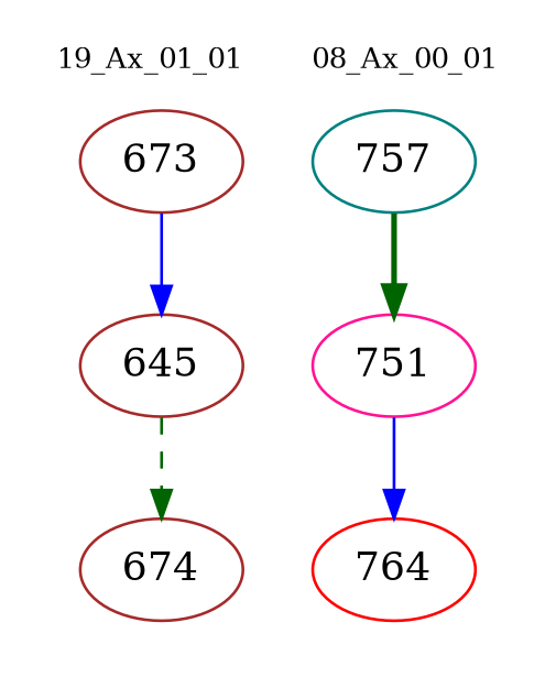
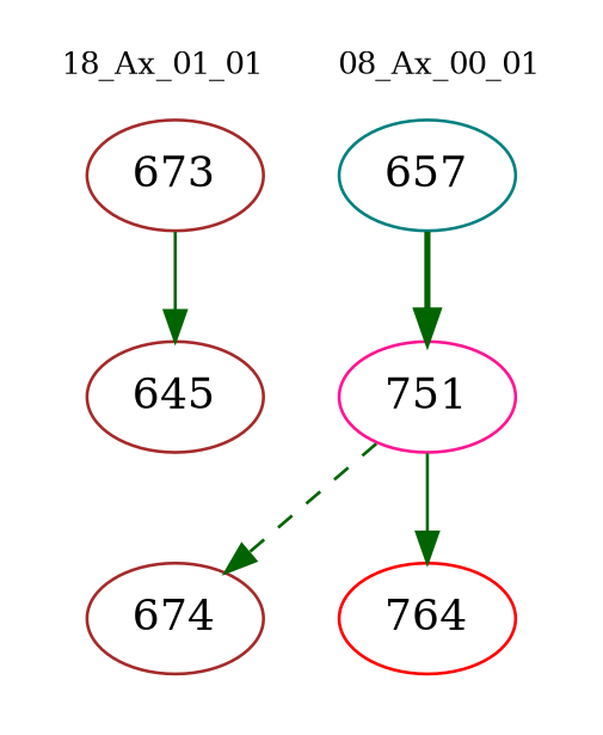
  digraph {
    node [color=brown]
    edge [color=blue style=solid]
    n1 [label=673]
    n2 [label=645]
    n3 [label=674]
-   n4 [color=teal label=757]
+   n4 [color=teal label=657]
    n5 [color=deeppink label=751]
    n6 [color=red label=764]
    subgraph cluster_1 {
      color=white
      fontsize=10
-     label="19_Ax_01_01"
+     label="18_Ax_01_01"
      n1
      n2
      n3
    }
    subgraph cluster_2 {
      color=white
      fontsize=10
      label="08_Ax_00_01"
      n4
      n5
      n6
    }
-   n1 -> n2
-   n2 -> n3 [color=darkgreen style=dashed]
+   n1 -> n2 [color=darkgreen]
+   n5 -> n3 [color=darkgreen style=dashed]
    n4 -> n5 [color=darkgreen style=bold]
-   n5 -> n6
+   n5 -> n6 [color=darkgreen]
  }
